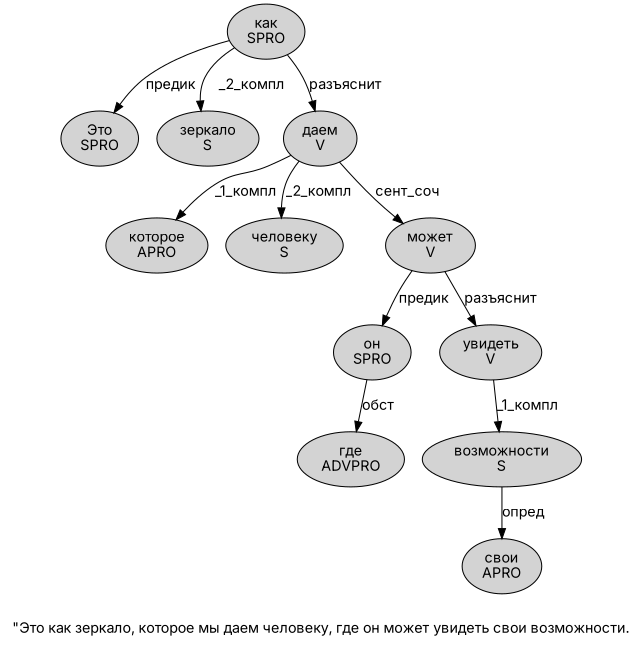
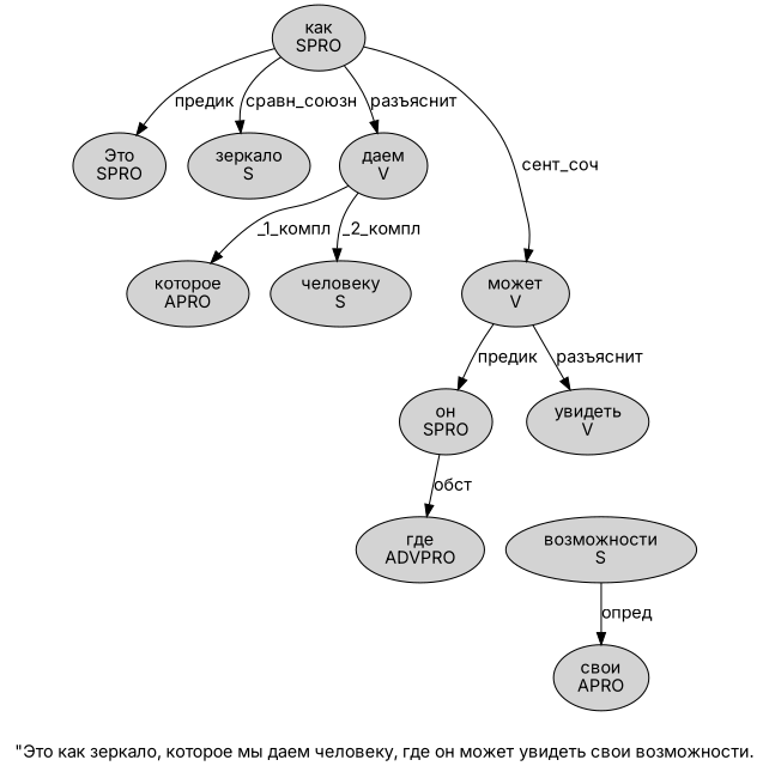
  digraph {
    fontname=Inter
    label="\"Это как зеркало, которое мы даем человеку, где он может увидеть свои возможности."
    node [fillcolor=lightgray fontname=Inter penwidth=1 shape=ellipse style=filled]
    edge [fontname=Inter]
    n1 [label="Это\nSPRO"]
    n2 [label="как\nSPRO"]
    n3 [label="зеркало\nS"]
    n4 [label="даем\nV"]
    n5 [label="может\nV"]
    n6 [label="которое\nAPRO"]
    n7 [label="человеку\nS"]
    n8 [label="он\nSPRO"]
    n9 [label="увидеть\nV"]
    n10 [label="где\nADVPRO"]
    n11 [label="возможности\nS"]
    n12 [label="свои\nAPRO"]
    n2 -> n1 [label="предик"]
-   n2 -> n3 [label="_2_компл"]
+   n2 -> n3 [label="сравн_союзн"]
    n2 -> n4 [label="разъяснит"]
-   n4 -> n5 [label="сент_соч"]
+   n2 -> n5 [label="сент_соч"]
    n4 -> n6 [label="_1_компл"]
    n4 -> n7 [label="_2_компл"]
    n5 -> n8 [label="предик"]
    n5 -> n9 [label="разъяснит"]
    n8 -> n10 [label="обст"]
-   n9 -> n11 [label="_1_компл"]
    n11 -> n12 [label="опред"]
  }
